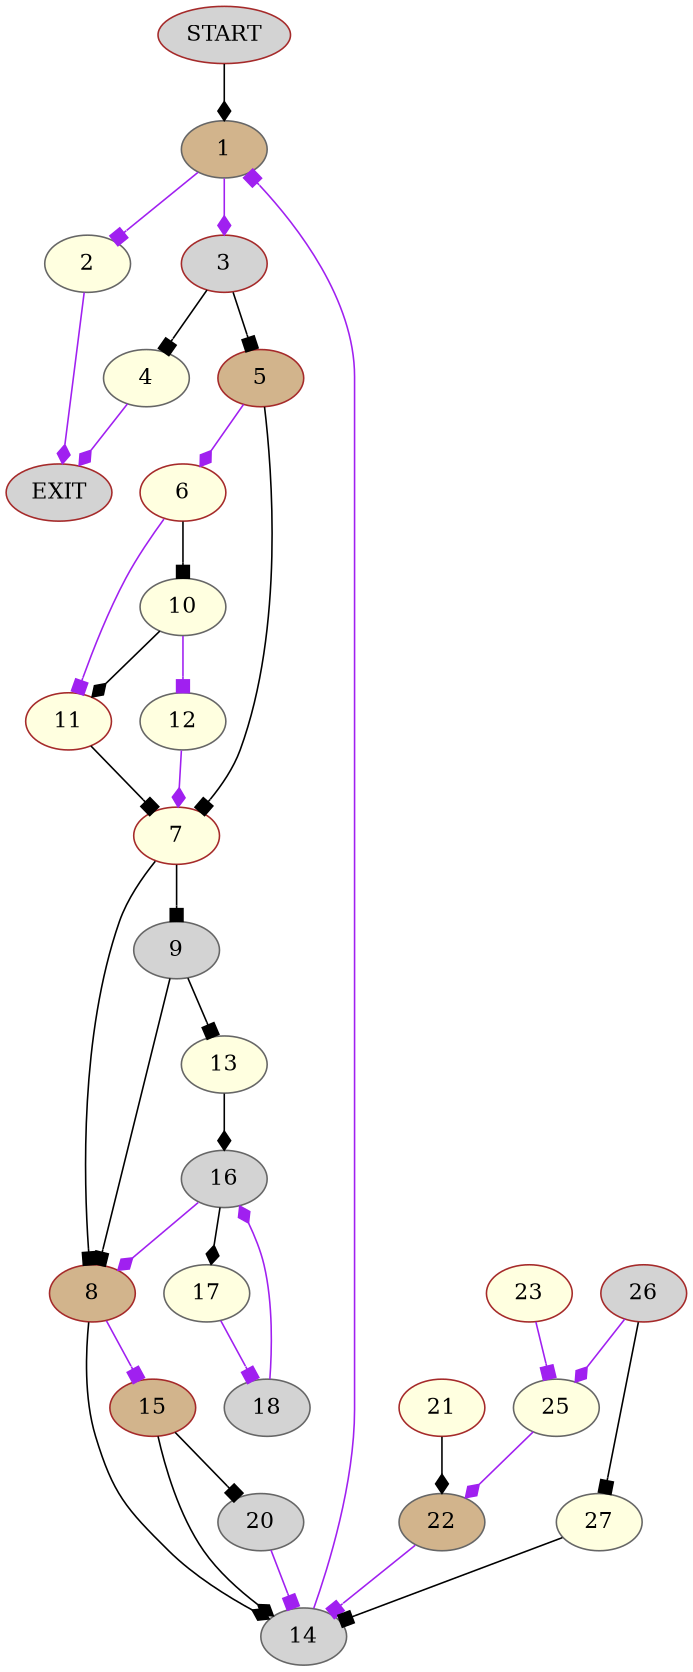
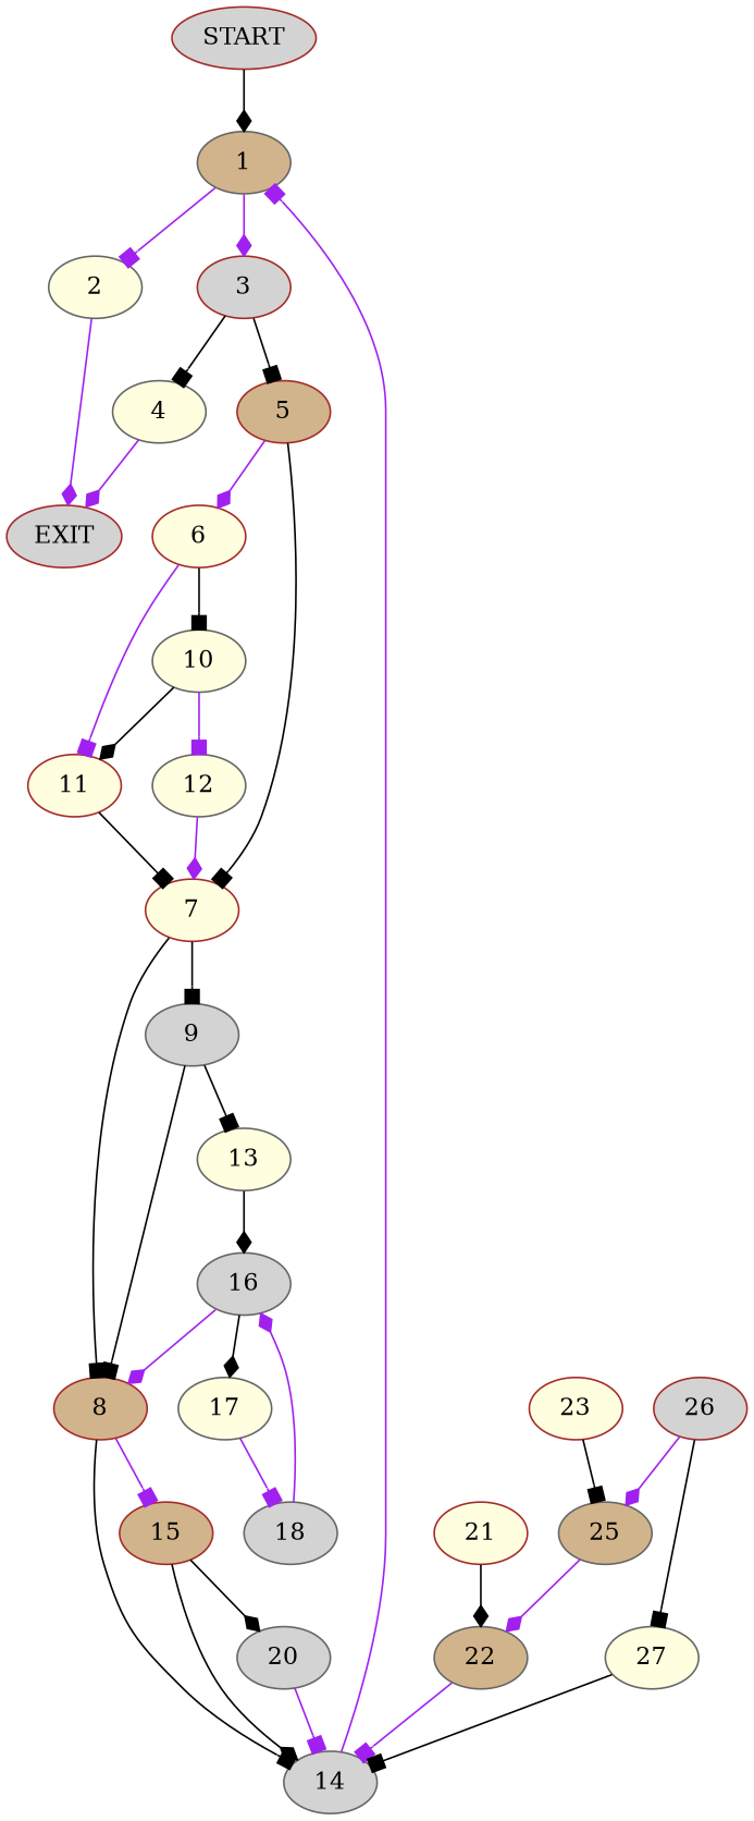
  digraph {
    node [color=gray40 fillcolor=lightyellow style=filled]
    edge [arrowhead=box color=black]
    n1 [color=brown fillcolor=lightgrey label=START]
    1 [fillcolor=tan]
    2
    3 [color=brown fillcolor=lightgrey]
    n5 [color=brown fillcolor=lightgrey label=EXIT]
    4
    5 [color=brown fillcolor=tan]
    6 [color=brown]
    7 [color=brown]
    10
    11 [color=brown]
    8 [color=brown fillcolor=tan]
    9 [fillcolor=lightgrey]
    12
    14 [fillcolor=lightgrey]
    15 [color=brown fillcolor=tan]
    13
    20 [fillcolor=lightgrey]
    16 [fillcolor=lightgrey]
    17
    18 [fillcolor=lightgrey]
    21 [color=brown]
    22 [fillcolor=tan]
    23 [color=brown]
-   25
+   25 [fillcolor=tan]
    26 [color=brown fillcolor=lightgrey]
    27
    n1 -> 1 [arrowhead=diamond]
    1 -> 2 [color=purple]
    1 -> 3 [arrowhead=diamond color=purple]
    2 -> n5 [arrowhead=diamond color=purple]
    3 -> 4
    3 -> 5
    4 -> n5 [arrowhead=diamond color=purple]
    5 -> 6 [arrowhead=diamond color=purple]
    5 -> 7
    6 -> 10
    6 -> 11 [color=purple]
    7 -> 8
    7 -> 9
    10 -> 11 [arrowhead=diamond]
    10 -> 12 [color=purple]
    11 -> 7
-   8 -> 14 [arrowhead=diamond]
+   8 -> 14
    8 -> 15 [color=purple]
    9 -> 8
    9 -> 13
    12 -> 7 [arrowhead=diamond color=purple]
    14 -> 1 [color=purple]
    15 -> 14 [arrowhead=diamond]
-   15 -> 20
+   15 -> 20 [arrowhead=diamond]
    13 -> 16 [arrowhead=diamond]
    20 -> 14 [color=purple]
    16 -> 8 [arrowhead=diamond color=purple]
    16 -> 17 [arrowhead=diamond]
    17 -> 18 [color=purple]
    18 -> 16 [arrowhead=diamond color=purple]
    21 -> 22 [arrowhead=diamond]
    22 -> 14 [color=purple]
-   23 -> 25 [color=purple]
+   23 -> 25
    25 -> 22 [arrowhead=diamond color=purple]
    26 -> 25 [arrowhead=diamond color=purple]
    26 -> 27
    27 -> 14
  }
